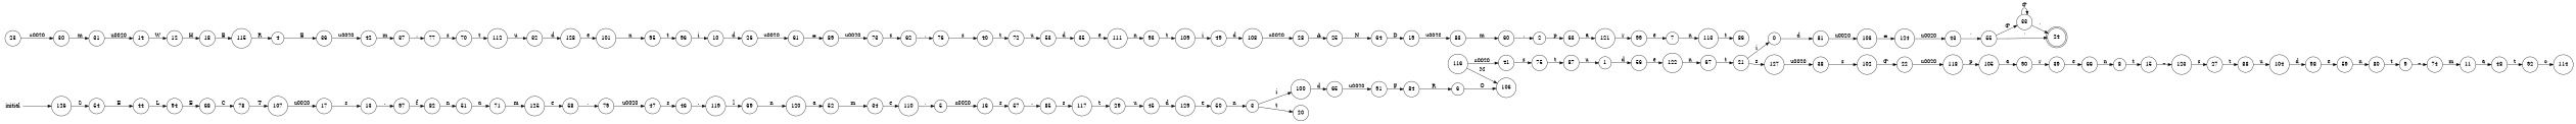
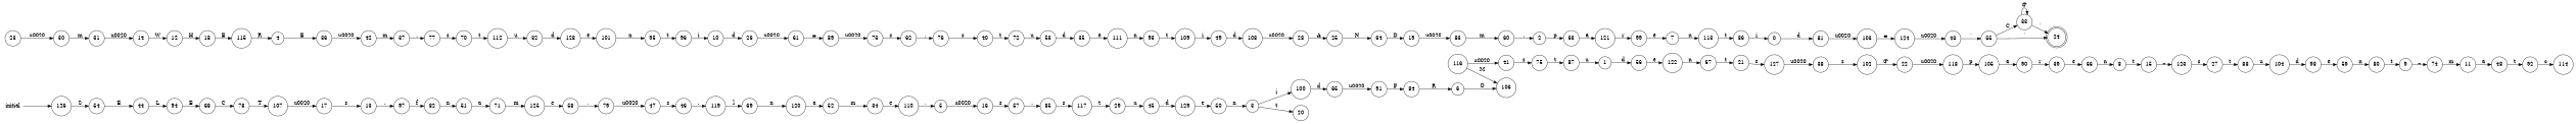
  digraph {
    rankdir=LR
    node [shape=circle]
    0
    81
    103
    124
    1
    56
    122
    67
    2
    63
    121
    99
    3
    20
    100
    65
    4
    36
    42
    37
    5
    16
    57
    85
    6
    106
    116
    41
    7
    113
    86
    8
    15
    123
    27
    9
    74
    11
    48
    10
    26
    61
    89
    92
    114
    12
    18
    115
    13
    97
    82
    51
    14
    88
    117
    17
    19
    83
    60
    91
    21
    127
    38
    102
    22
    118
    105
    90
    23
    30
    31
    24 [shape=doublecircle]
    25
    64
    73
    104
    98
    28
    29
    45
    129
    50
    32
    128
    101
    95
    33
    34
    110
    35
    111
    93
    109
    77
    70
    112
    39
    66
    40
    72
    53
    75
    87
    43
    55
    44
    94
    68
    78
    46
    119
    69
    120
    47
    49
    108
    71
    125
    58
    52
    54
    79
    59
    80
    62
    76
    84
    107
    96
    126
    initial [shape=plaintext]
    0 -> 81 [label=d]
    81 -> 103 [label="\u0020"]
    103 -> 124 [label="="]
    124 -> 43 [label="\u0020"]
    1 -> 56 [label=d]
    56 -> 122 [label=e]
    122 -> 67 [label=n]
    67 -> 21 [label=t]
    2 -> 63 [label=p]
    63 -> 121 [label=a]
    121 -> 99 [label=r]
    99 -> 7 [label=e]
    3 -> 20 [label=t]
    3 -> 100 [label=i]
    100 -> 65 [label=d]
    65 -> 91 [label="\u0020"]
    4 -> 36 [label=E]
    36 -> 42 [label="\u0020"]
    42 -> 37 [label=m]
    37 -> 77 [label="."]
    5 -> 16 [label="\u0020"]
    16 -> 57 [label=s]
    57 -> 85 [label="."]
    85 -> 117 [label=s]
    6 -> 106 [label=O]
    116 -> 106 [label=M]
    116 -> 41 [label="\u0020"]
    41 -> 75 [label=s]
    7 -> 113 [label=n]
    113 -> 86 [label=t]
-   21 -> 0 [label=i]
+   86 -> 0 [label=i]
    8 -> 15 [label=t]
    15 -> 123 [label=_]
    123 -> 27 [label=s]
    27 -> 88 [label=t]
    9 -> 74 [label=_]
    74 -> 11 [label=m]
    11 -> 48 [label=a]
    48 -> 92 [label=t]
    10 -> 26 [label=d]
    26 -> 61 [label="\u0020"]
    61 -> 89 [label="="]
    89 -> 73 [label="\u0020"]
    92 -> 114 [label=c]
    12 -> 18 [label=H]
    18 -> 115 [label=E]
    115 -> 4 [label=R]
    13 -> 97 [label="."]
    97 -> 82 [label=f]
    82 -> 51 [label=n]
    51 -> 71 [label=a]
    14 -> 12 [label=W]
    88 -> 104 [label=u]
    117 -> 29 [label=t]
    17 -> 13 [label=s]
    19 -> 83 [label="\u0020"]
    83 -> 60 [label=m]
    60 -> 2 [label="."]
    91 -> 84 [label=F]
    21 -> 127 [label=s]
    127 -> 38 [label="\u0020"]
    38 -> 102 [label=s]
    102 -> 22 [label="@"]
    22 -> 118 [label="\u0020"]
    118 -> 105 [label=p]
    105 -> 90 [label=a]
    90 -> 39 [label=r]
    23 -> 30 [label="\u0020"]
    30 -> 31 [label=m]
    31 -> 14 [label="\u0020"]
    25 -> 64 [label=N]
    64 -> 19 [label=D]
    73 -> 62 [label=s]
    104 -> 98 [label=d]
    98 -> 59 [label=e]
    28 -> 25 [label=A]
    29 -> 45 [label=u]
    45 -> 129 [label=d]
    129 -> 50 [label=e]
    50 -> 3 [label=n]
    32 -> 128 [label=d]
    128 -> 101 [label=e]
    101 -> 95 [label=n]
    95 -> 96 [label=t]
    33 -> 24 [label="'"]
    33 -> 33 [label="@"]
    34 -> 110 [label=e]
    110 -> 5 [label=","]
    35 -> 111 [label=e]
    111 -> 93 [label=n]
    93 -> 109 [label=t]
    109 -> 49 [label=i]
    77 -> 70 [label=s]
    70 -> 112 [label=t]
    112 -> 32 [label=u]
    39 -> 66 [label=e]
    66 -> 8 [label=n]
    40 -> 72 [label=t]
    72 -> 53 [label=u]
    53 -> 35 [label=d]
    75 -> 87 [label=t]
    87 -> 1 [label=u]
    43 -> 55 [label="'"]
    55 -> 24 [label="'"]
-   55 -> 33 [label="@"]
+   55 -> 33 [label=C]
    44 -> 94 [label=L]
    94 -> 68 [label=E]
    68 -> 78 [label=C]
    78 -> 107 [label=T]
    46 -> 119 [label="."]
    119 -> 69 [label=l]
    69 -> 120 [label=n]
    120 -> 52 [label=a]
    47 -> 46 [label=s]
    49 -> 108 [label=d]
    108 -> 28 [label="\u0020"]
    71 -> 125 [label=m]
    125 -> 58 [label=e]
    58 -> 79 [label=","]
    52 -> 34 [label=m]
    54 -> 44 [label=E]
    79 -> 47 [label="\u0020"]
    59 -> 80 [label=n]
    80 -> 9 [label=t]
    62 -> 76 [label="."]
    76 -> 40 [label=s]
    84 -> 6 [label=R]
    107 -> 17 [label="\u0020"]
    96 -> 10 [label=i]
    126 -> 54 [label=S]
    initial -> 126
  }
